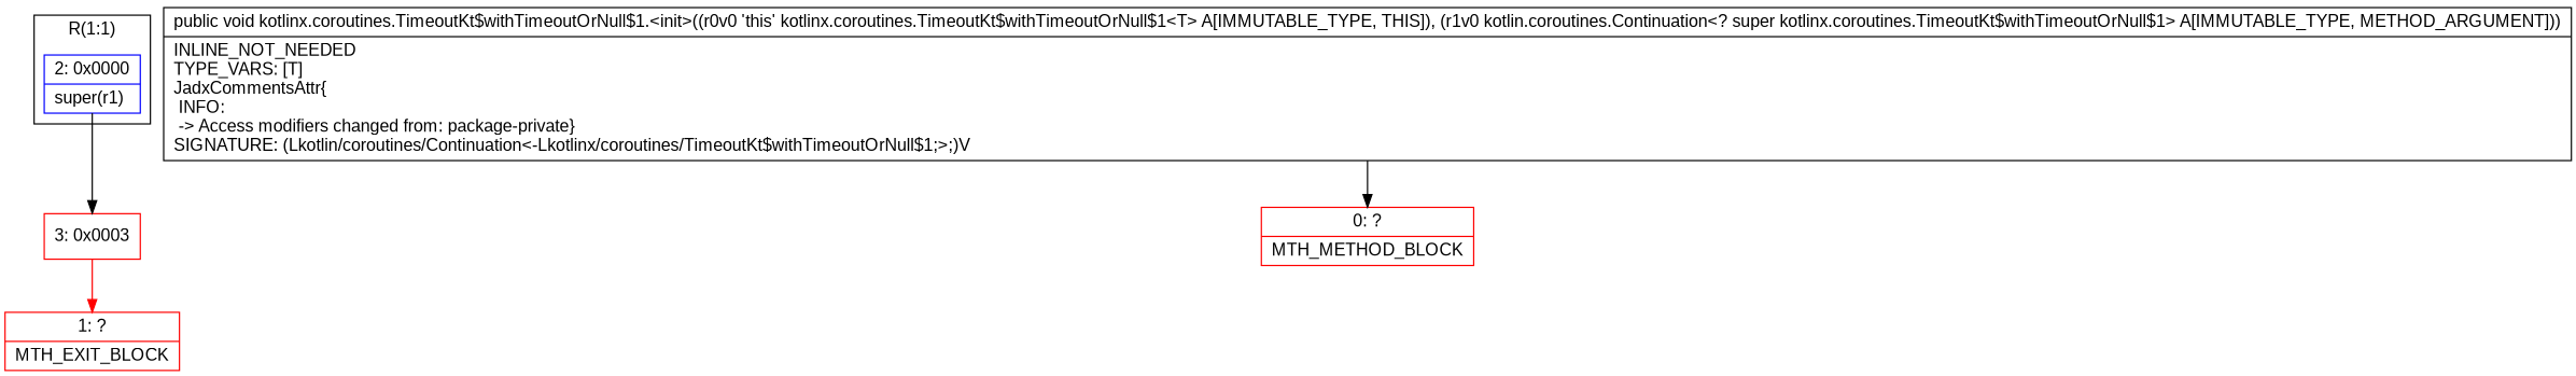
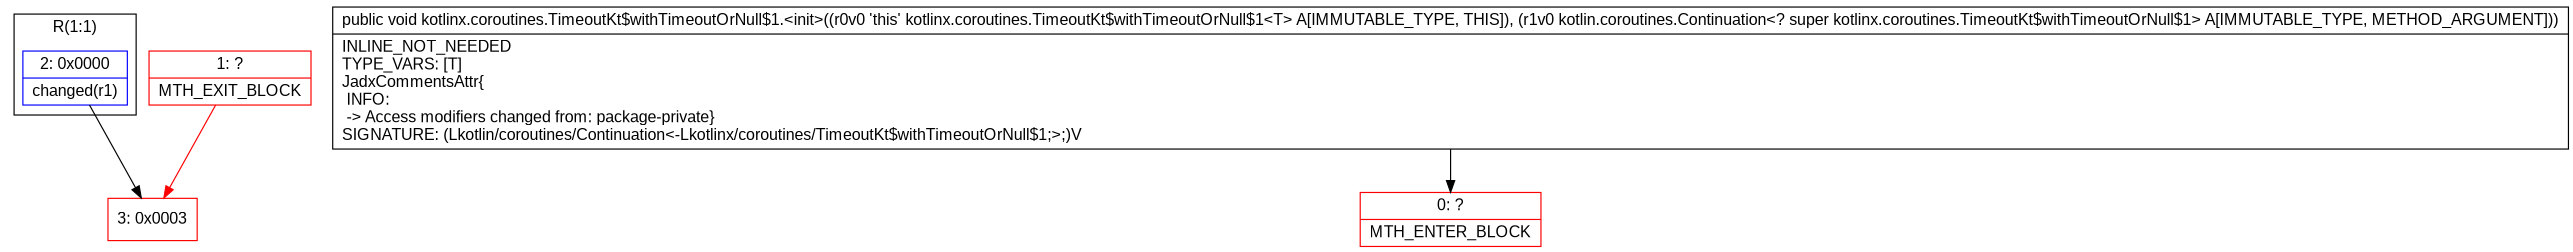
  digraph {
    fontname="Liberation Sans"
    node [color=red fontname="Liberation Sans" shape=record]
    edge [color=black fontname="Liberation Sans"]
-   n1 [color=blue label="{2\:\ 0x0000|super(r1)\l}"]
+   n1 [color=blue label="{2\:\ 0x0000|changed(r1)\l}"]
    n2 [label="{3\:\ 0x0003}"]
    n3 [label="{1\:\ ?|MTH_EXIT_BLOCK\l}"]
-   n4 [label="{0\:\ ?|MTH_METHOD_BLOCK\l}"]
+   n4 [label="{0\:\ ?|MTH_ENTER_BLOCK\l}"]
    n5 [label="{public void kotlinx.coroutines.TimeoutKt$withTimeoutOrNull$1.\<init\>((r0v0 'this' kotlinx.coroutines.TimeoutKt$withTimeoutOrNull$1\<T\> A[IMMUTABLE_TYPE, THIS]), (r1v0 kotlin.coroutines.Continuation\<? super kotlinx.coroutines.TimeoutKt$withTimeoutOrNull$1\> A[IMMUTABLE_TYPE, METHOD_ARGUMENT]))  | INLINE_NOT_NEEDED\lTYPE_VARS: [T]\lJadxCommentsAttr\{\l INFO: \l \-\> Access modifiers changed from: package\-private\}\lSIGNATURE: (Lkotlin\/coroutines\/Continuation\<\-Lkotlinx\/coroutines\/TimeoutKt$withTimeoutOrNull$1;\>;)V\l}" color=""]
    subgraph cluster_1 {
      label="R(1:1)"
      n1
    }
    n1 -> n2
-   n2 -> n3 [color=red]
+   n3 -> n2 [color=red]
    n5 -> n4
  }
